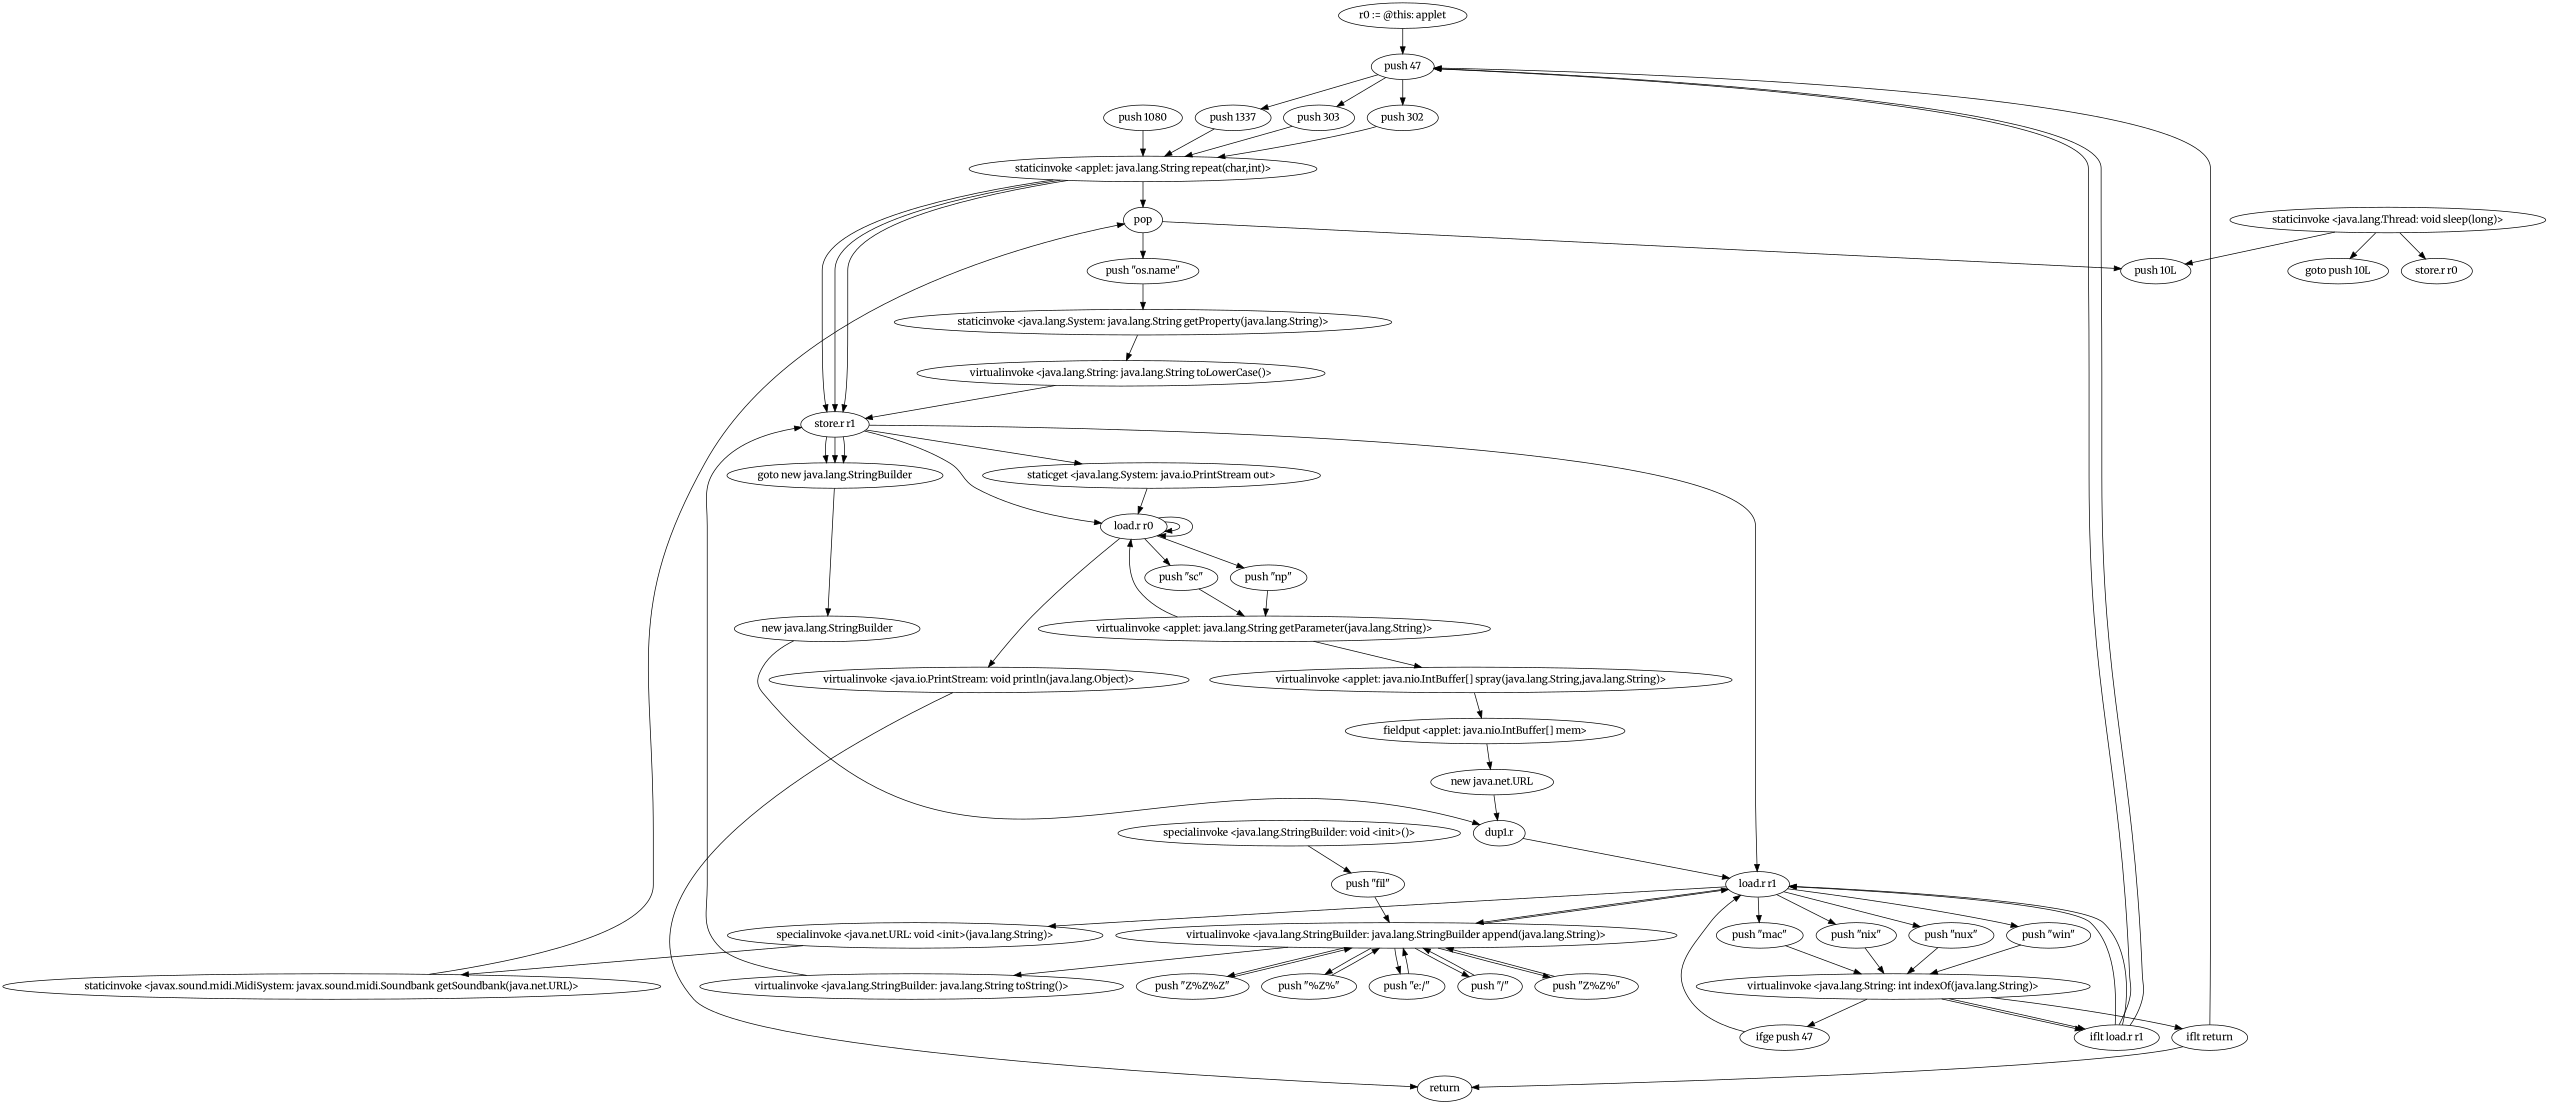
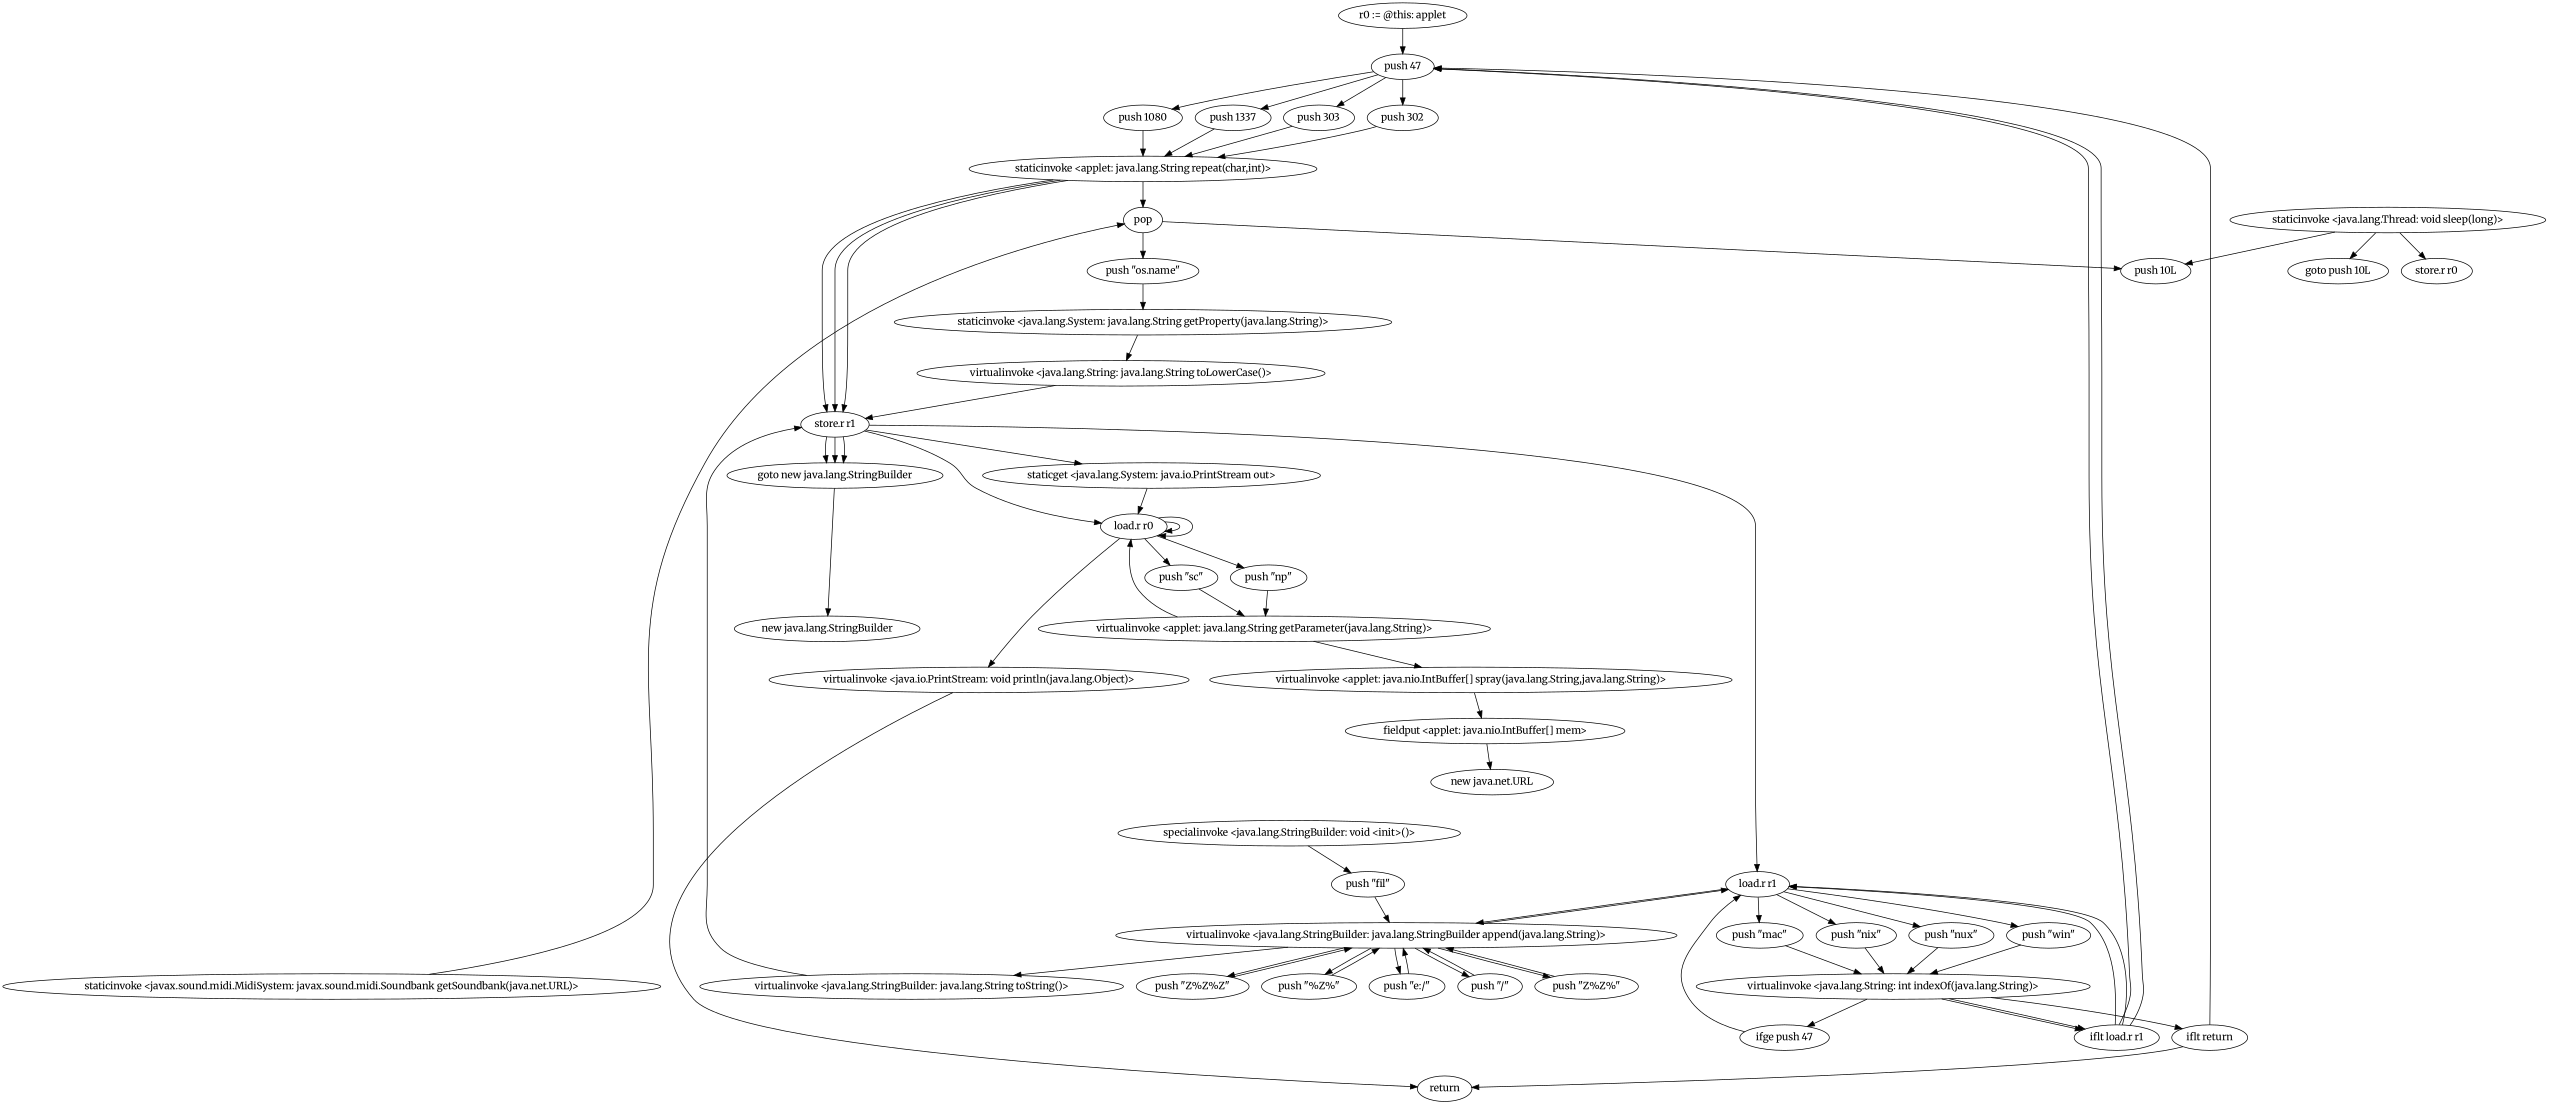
  digraph {
    fontname=Merriweather
    node [fontname=Merriweather]
    edge [fontname=Merriweather]
    "r0 := @this: applet"
    "push 47"
    "push 303"
    "push 302"
    "push 1080"
    "push 1337"
    "staticinvoke <applet: java.lang.String repeat(char,int)>"
    pop
    "store.r r1"
    "push \"os.name\""
    "push 10L"
    "load.r r1"
    "goto new java.lang.StringBuilder"
    "load.r r0"
    "staticget <java.lang.System: java.io.PrintStream out>"
    "staticinvoke <java.lang.System: java.lang.String getProperty(java.lang.String)>"
    "virtualinvoke <java.lang.String: java.lang.String toLowerCase()>"
    "push \"win\""
    "virtualinvoke <java.lang.StringBuilder: java.lang.StringBuilder append(java.lang.String)>"
-   "specialinvoke <java.net.URL: void <init>(java.lang.String)>"
    "push \"mac\""
    "push \"nix\""
    "push \"nux\""
    "new java.lang.StringBuilder"
    "push \"sc\""
    "push \"np\""
    "virtualinvoke <java.io.PrintStream: void println(java.lang.Object)>"
    "virtualinvoke <java.lang.String: int indexOf(java.lang.String)>"
    "push \"e:/\""
    "push \"/\""
    "push \"Z%Z%\""
    "push \"Z%Z%Z\""
    "push \"%Z%\""
    "virtualinvoke <java.lang.StringBuilder: java.lang.String toString()>"
    "staticinvoke <javax.sound.midi.MidiSystem: javax.sound.midi.Soundbank getSoundbank(java.net.URL)>"
    "iflt load.r r1"
    "ifge push 47"
    "iflt return"
    return
-   "dup1.r"
    "specialinvoke <java.lang.StringBuilder: void <init>()>"
    "push \"fil\""
    "virtualinvoke <applet: java.lang.String getParameter(java.lang.String)>"
    "virtualinvoke <applet: java.nio.IntBuffer[] spray(java.lang.String,java.lang.String)>"
    "fieldput <applet: java.nio.IntBuffer[] mem>"
    "new java.net.URL"
    "staticinvoke <java.lang.Thread: void sleep(long)>"
    "goto push 10L"
    "store.r r0"
    "r0 := @this: applet" -> "push 47"
    "push 47" -> "push 303"
    "push 47" -> "push 302"
+   "push 47" -> "push 1080"
    "push 47" -> "push 1337"
    "push 303" -> "staticinvoke <applet: java.lang.String repeat(char,int)>"
    "push 302" -> "staticinvoke <applet: java.lang.String repeat(char,int)>"
    "push 1080" -> "staticinvoke <applet: java.lang.String repeat(char,int)>"
    "push 1337" -> "staticinvoke <applet: java.lang.String repeat(char,int)>"
    "staticinvoke <applet: java.lang.String repeat(char,int)>" -> pop
    "staticinvoke <applet: java.lang.String repeat(char,int)>" -> "store.r r1"
    "staticinvoke <applet: java.lang.String repeat(char,int)>" -> "store.r r1"
    "staticinvoke <applet: java.lang.String repeat(char,int)>" -> "store.r r1"
    pop -> "push \"os.name\""
    pop -> "push 10L"
    "store.r r1" -> "load.r r1"
    "store.r r1" -> "goto new java.lang.StringBuilder"
    "store.r r1" -> "goto new java.lang.StringBuilder"
    "store.r r1" -> "goto new java.lang.StringBuilder"
    "store.r r1" -> "load.r r0"
    "store.r r1" -> "staticget <java.lang.System: java.io.PrintStream out>"
    "push \"os.name\"" -> "staticinvoke <java.lang.System: java.lang.String getProperty(java.lang.String)>"
    "load.r r1" -> "push \"win\""
    "load.r r1" -> "virtualinvoke <java.lang.StringBuilder: java.lang.StringBuilder append(java.lang.String)>"
-   "load.r r1" -> "specialinvoke <java.net.URL: void <init>(java.lang.String)>"
    "load.r r1" -> "push \"mac\""
    "load.r r1" -> "push \"nix\""
    "load.r r1" -> "push \"nux\""
    "goto new java.lang.StringBuilder" -> "new java.lang.StringBuilder"
    "load.r r0" -> "load.r r0"
    "load.r r0" -> "load.r r0"
    "load.r r0" -> "push \"sc\""
    "load.r r0" -> "push \"np\""
    "load.r r0" -> "virtualinvoke <java.io.PrintStream: void println(java.lang.Object)>"
    "staticget <java.lang.System: java.io.PrintStream out>" -> "load.r r0"
    "staticinvoke <java.lang.System: java.lang.String getProperty(java.lang.String)>" -> "virtualinvoke <java.lang.String: java.lang.String toLowerCase()>"
    "virtualinvoke <java.lang.String: java.lang.String toLowerCase()>" -> "store.r r1"
    "push \"win\"" -> "virtualinvoke <java.lang.String: int indexOf(java.lang.String)>"
    "virtualinvoke <java.lang.StringBuilder: java.lang.StringBuilder append(java.lang.String)>" -> "load.r r1"
    "virtualinvoke <java.lang.StringBuilder: java.lang.StringBuilder append(java.lang.String)>" -> "push \"e:/\""
    "virtualinvoke <java.lang.StringBuilder: java.lang.StringBuilder append(java.lang.String)>" -> "push \"/\""
    "virtualinvoke <java.lang.StringBuilder: java.lang.StringBuilder append(java.lang.String)>" -> "push \"Z%Z%\""
    "virtualinvoke <java.lang.StringBuilder: java.lang.StringBuilder append(java.lang.String)>" -> "push \"Z%Z%Z\""
    "virtualinvoke <java.lang.StringBuilder: java.lang.StringBuilder append(java.lang.String)>" -> "push \"%Z%\""
    "virtualinvoke <java.lang.StringBuilder: java.lang.StringBuilder append(java.lang.String)>" -> "virtualinvoke <java.lang.StringBuilder: java.lang.String toString()>"
-   "specialinvoke <java.net.URL: void <init>(java.lang.String)>" -> "staticinvoke <javax.sound.midi.MidiSystem: javax.sound.midi.Soundbank getSoundbank(java.net.URL)>"
    "push \"mac\"" -> "virtualinvoke <java.lang.String: int indexOf(java.lang.String)>"
    "push \"nix\"" -> "virtualinvoke <java.lang.String: int indexOf(java.lang.String)>"
    "push \"nux\"" -> "virtualinvoke <java.lang.String: int indexOf(java.lang.String)>"
-   "new java.lang.StringBuilder" -> "dup1.r"
    "push \"sc\"" -> "virtualinvoke <applet: java.lang.String getParameter(java.lang.String)>"
    "push \"np\"" -> "virtualinvoke <applet: java.lang.String getParameter(java.lang.String)>"
    "virtualinvoke <java.io.PrintStream: void println(java.lang.Object)>" -> return
    "virtualinvoke <java.lang.String: int indexOf(java.lang.String)>" -> "iflt load.r r1"
    "virtualinvoke <java.lang.String: int indexOf(java.lang.String)>" -> "iflt load.r r1"
    "virtualinvoke <java.lang.String: int indexOf(java.lang.String)>" -> "ifge push 47"
    "virtualinvoke <java.lang.String: int indexOf(java.lang.String)>" -> "iflt return"
    "push \"e:/\"" -> "virtualinvoke <java.lang.StringBuilder: java.lang.StringBuilder append(java.lang.String)>"
    "push \"/\"" -> "virtualinvoke <java.lang.StringBuilder: java.lang.StringBuilder append(java.lang.String)>"
    "push \"Z%Z%\"" -> "virtualinvoke <java.lang.StringBuilder: java.lang.StringBuilder append(java.lang.String)>"
    "push \"Z%Z%Z\"" -> "virtualinvoke <java.lang.StringBuilder: java.lang.StringBuilder append(java.lang.String)>"
    "push \"%Z%\"" -> "virtualinvoke <java.lang.StringBuilder: java.lang.StringBuilder append(java.lang.String)>"
    "virtualinvoke <java.lang.StringBuilder: java.lang.String toString()>" -> "store.r r1"
    "staticinvoke <javax.sound.midi.MidiSystem: javax.sound.midi.Soundbank getSoundbank(java.net.URL)>" -> pop
    "iflt load.r r1" -> "push 47"
    "iflt load.r r1" -> "push 47"
    "iflt load.r r1" -> "load.r r1"
    "iflt load.r r1" -> "load.r r1"
    "ifge push 47" -> "load.r r1"
    "iflt return" -> "push 47"
    "iflt return" -> return
-   "dup1.r" -> "load.r r1"
    "specialinvoke <java.lang.StringBuilder: void <init>()>" -> "push \"fil\""
    "push \"fil\"" -> "virtualinvoke <java.lang.StringBuilder: java.lang.StringBuilder append(java.lang.String)>"
    "virtualinvoke <applet: java.lang.String getParameter(java.lang.String)>" -> "load.r r0"
    "virtualinvoke <applet: java.lang.String getParameter(java.lang.String)>" -> "virtualinvoke <applet: java.nio.IntBuffer[] spray(java.lang.String,java.lang.String)>"
    "virtualinvoke <applet: java.nio.IntBuffer[] spray(java.lang.String,java.lang.String)>" -> "fieldput <applet: java.nio.IntBuffer[] mem>"
    "fieldput <applet: java.nio.IntBuffer[] mem>" -> "new java.net.URL"
-   "new java.net.URL" -> "dup1.r"
    "staticinvoke <java.lang.Thread: void sleep(long)>" -> "push 10L"
    "staticinvoke <java.lang.Thread: void sleep(long)>" -> "goto push 10L"
    "staticinvoke <java.lang.Thread: void sleep(long)>" -> "store.r r0"
  }
